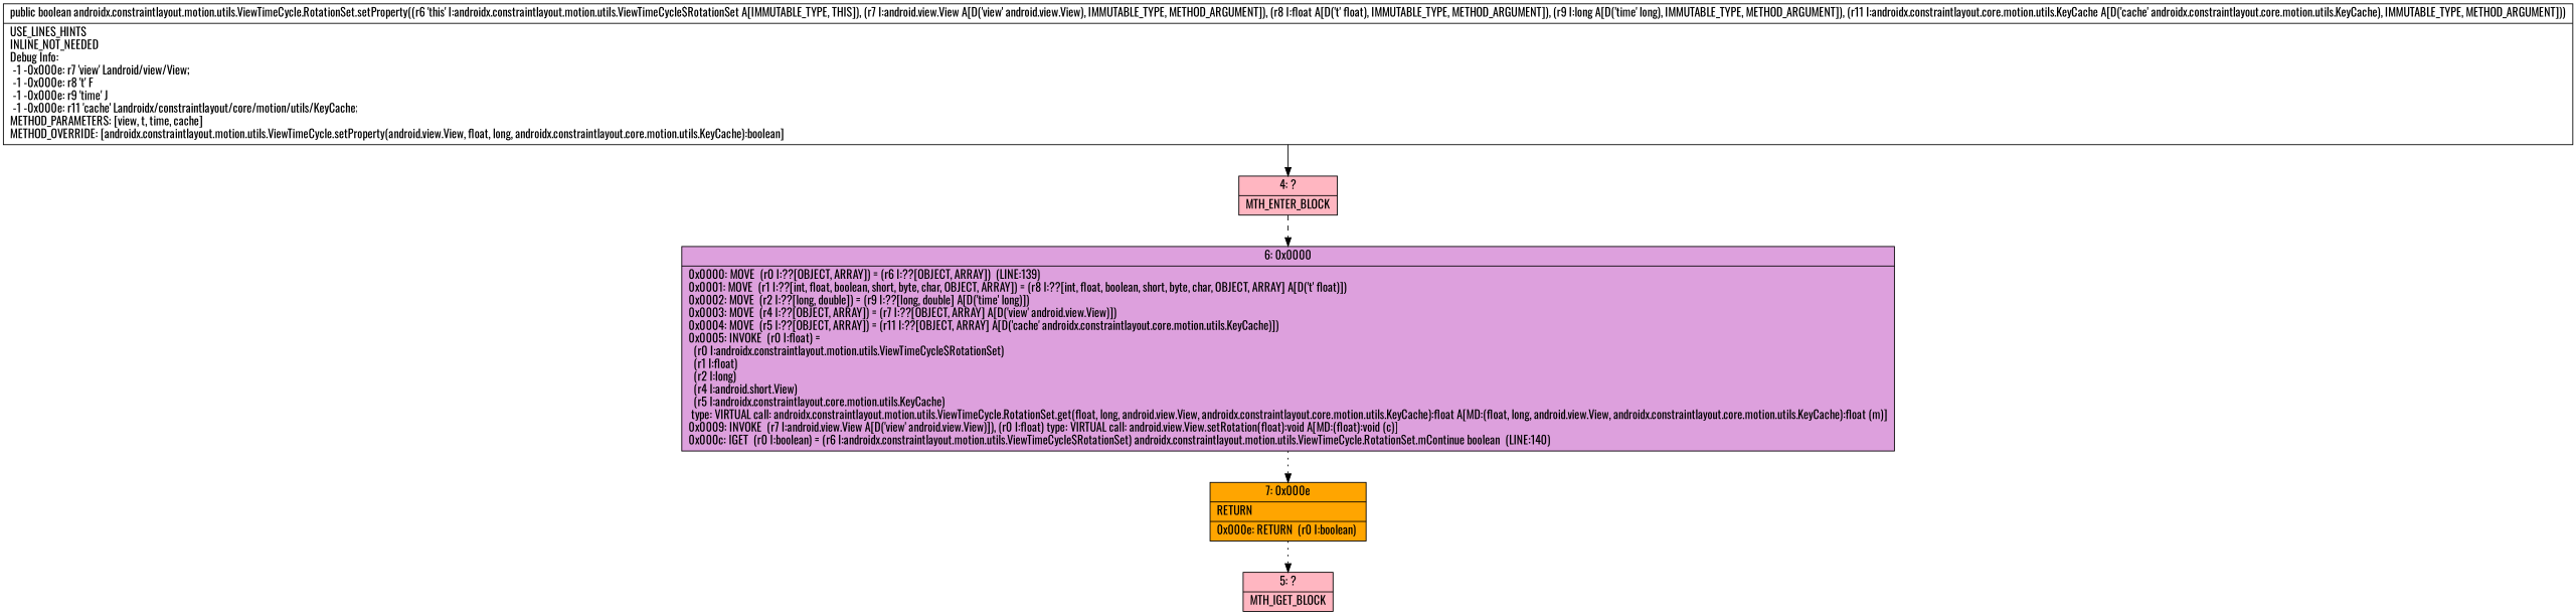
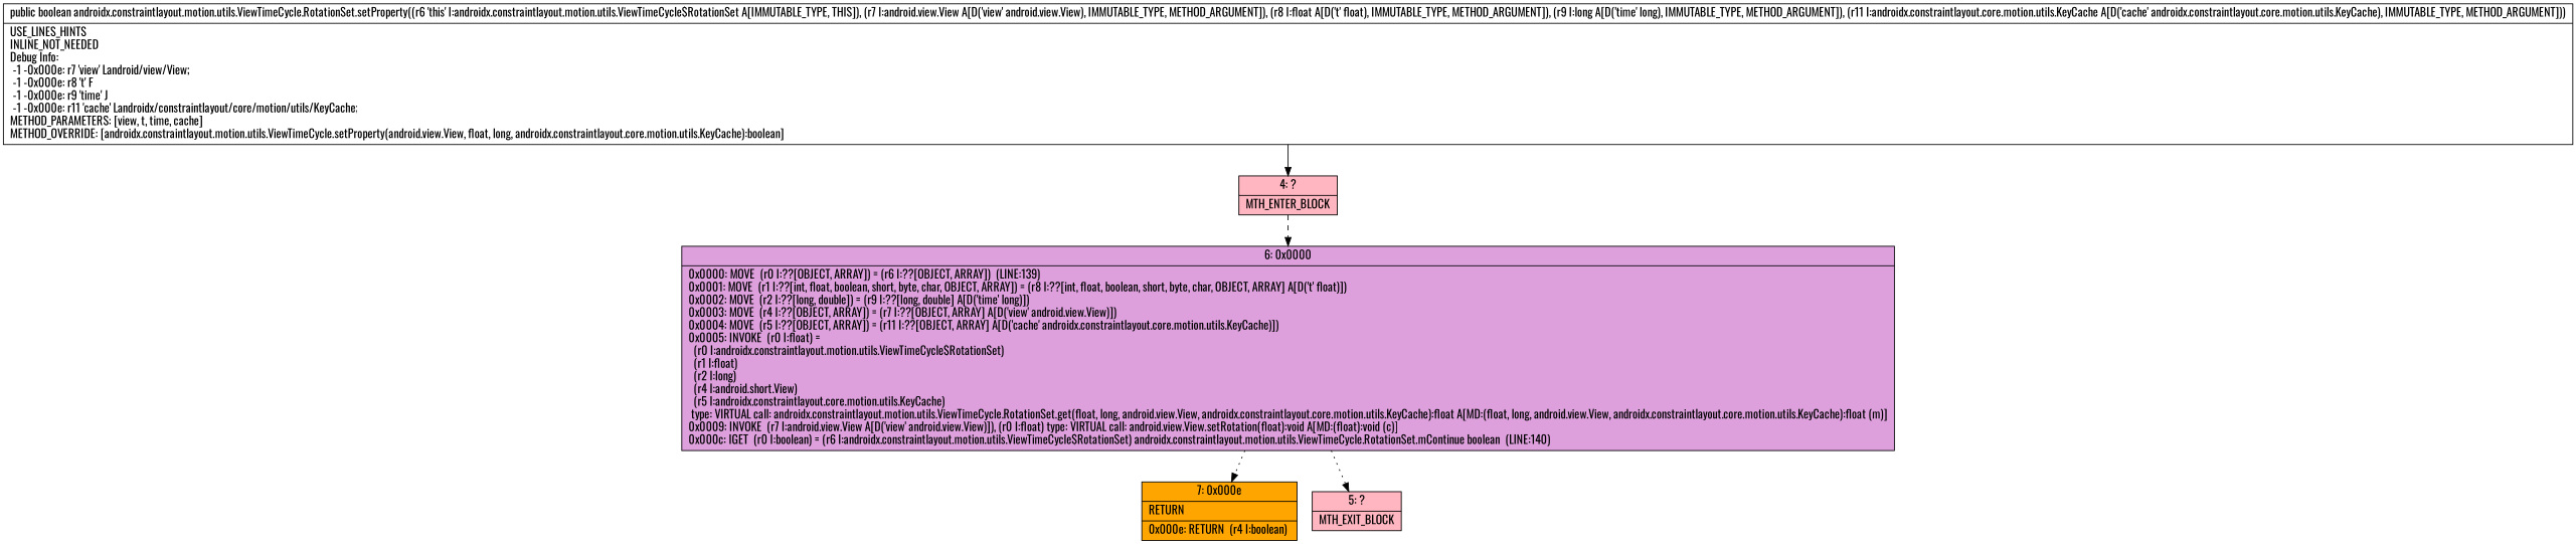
  digraph {
    fontname=Oswald
    node [fillcolor=lightpink fontname=Oswald shape=record style=filled]
    edge [fontname=Oswald style=dotted]
    n1 [label="{4\:\ ?|MTH_ENTER_BLOCK\l}"]
    n2 [fillcolor=plum label="{6\:\ 0x0000|0x0000: MOVE  (r0 I:??[OBJECT, ARRAY]) = (r6 I:??[OBJECT, ARRAY])  (LINE:139)\l0x0001: MOVE  (r1 I:??[int, float, boolean, short, byte, char, OBJECT, ARRAY]) = (r8 I:??[int, float, boolean, short, byte, char, OBJECT, ARRAY] A[D('t' float)]) \l0x0002: MOVE  (r2 I:??[long, double]) = (r9 I:??[long, double] A[D('time' long)]) \l0x0003: MOVE  (r4 I:??[OBJECT, ARRAY]) = (r7 I:??[OBJECT, ARRAY] A[D('view' android.view.View)]) \l0x0004: MOVE  (r5 I:??[OBJECT, ARRAY]) = (r11 I:??[OBJECT, ARRAY] A[D('cache' androidx.constraintlayout.core.motion.utils.KeyCache)]) \l0x0005: INVOKE  (r0 I:float) = \l  (r0 I:androidx.constraintlayout.motion.utils.ViewTimeCycle$RotationSet)\l  (r1 I:float)\l  (r2 I:long)\l  (r4 I:android.short.View)\l  (r5 I:androidx.constraintlayout.core.motion.utils.KeyCache)\l type: VIRTUAL call: androidx.constraintlayout.motion.utils.ViewTimeCycle.RotationSet.get(float, long, android.view.View, androidx.constraintlayout.core.motion.utils.KeyCache):float A[MD:(float, long, android.view.View, androidx.constraintlayout.core.motion.utils.KeyCache):float (m)]\l0x0009: INVOKE  (r7 I:android.view.View A[D('view' android.view.View)]), (r0 I:float) type: VIRTUAL call: android.view.View.setRotation(float):void A[MD:(float):void (c)]\l0x000c: IGET  (r0 I:boolean) = (r6 I:androidx.constraintlayout.motion.utils.ViewTimeCycle$RotationSet) androidx.constraintlayout.motion.utils.ViewTimeCycle.RotationSet.mContinue boolean  (LINE:140)\l}"]
-   n3 [fillcolor=orange label="{7\:\ 0x000e|RETURN\l|0x000e: RETURN  (r0 I:boolean) \l}"]
-   n4 [label="{5\:\ ?|MTH_IGET_BLOCK\l}"]
+   n3 [fillcolor=orange label="{7\:\ 0x000e|RETURN\l|0x000e: RETURN  (r4 I:boolean) \l}"]
+   n4 [label="{5\:\ ?|MTH_EXIT_BLOCK\l}"]
    n5 [fillcolor=white label="{public boolean androidx.constraintlayout.motion.utils.ViewTimeCycle.RotationSet.setProperty((r6 'this' I:androidx.constraintlayout.motion.utils.ViewTimeCycle$RotationSet A[IMMUTABLE_TYPE, THIS]), (r7 I:android.view.View A[D('view' android.view.View), IMMUTABLE_TYPE, METHOD_ARGUMENT]), (r8 I:float A[D('t' float), IMMUTABLE_TYPE, METHOD_ARGUMENT]), (r9 I:long A[D('time' long), IMMUTABLE_TYPE, METHOD_ARGUMENT]), (r11 I:androidx.constraintlayout.core.motion.utils.KeyCache A[D('cache' androidx.constraintlayout.core.motion.utils.KeyCache), IMMUTABLE_TYPE, METHOD_ARGUMENT]))  | USE_LINES_HINTS\lINLINE_NOT_NEEDED\lDebug Info:\l  \-1 \-0x000e: r7 'view' Landroid\/view\/View;\l  \-1 \-0x000e: r8 't' F\l  \-1 \-0x000e: r9 'time' J\l  \-1 \-0x000e: r11 'cache' Landroidx\/constraintlayout\/core\/motion\/utils\/KeyCache;\lMETHOD_PARAMETERS: [view, t, time, cache]\lMETHOD_OVERRIDE: [androidx.constraintlayout.motion.utils.ViewTimeCycle.setProperty(android.view.View, float, long, androidx.constraintlayout.core.motion.utils.KeyCache):boolean]\l}"]
    n1 -> n2 [style=dashed]
    n2 -> n3
-   n3 -> n4
+   n2 -> n4
    n5 -> n1 [style=solid]
  }
